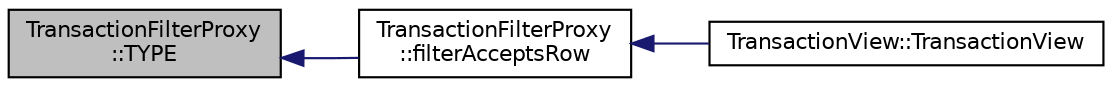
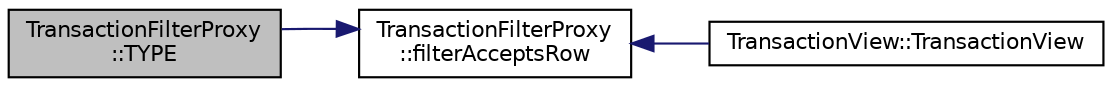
  digraph {
    rankdir=LR
    node [color=black fillcolor=white fontname=Helvetica fontsize=10 shape=record style=filled]
    edge [color=midnightblue dir=back fontname=Helvetica fontsize=10 labelfontname=Helvetica labelfontsize=10 style=solid]
    n1 [fillcolor=grey75 fontcolor=black height=0.2 label="TransactionFilterProxy\l::TYPE" width=0.4]
    n2 [height=0.2 label="TransactionFilterProxy\l::filterAcceptsRow" width=0.4]
    n3 [height=0.2 label="TransactionView::TransactionView" width=0.4]
-   n1 -> n2
+   n2 -> n1
    n2 -> n3
  }
